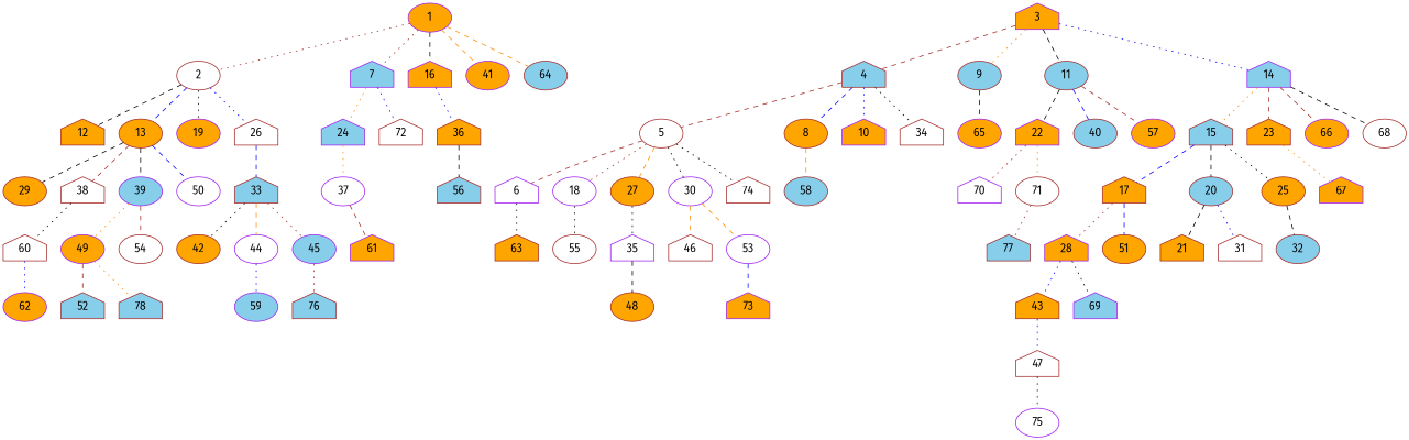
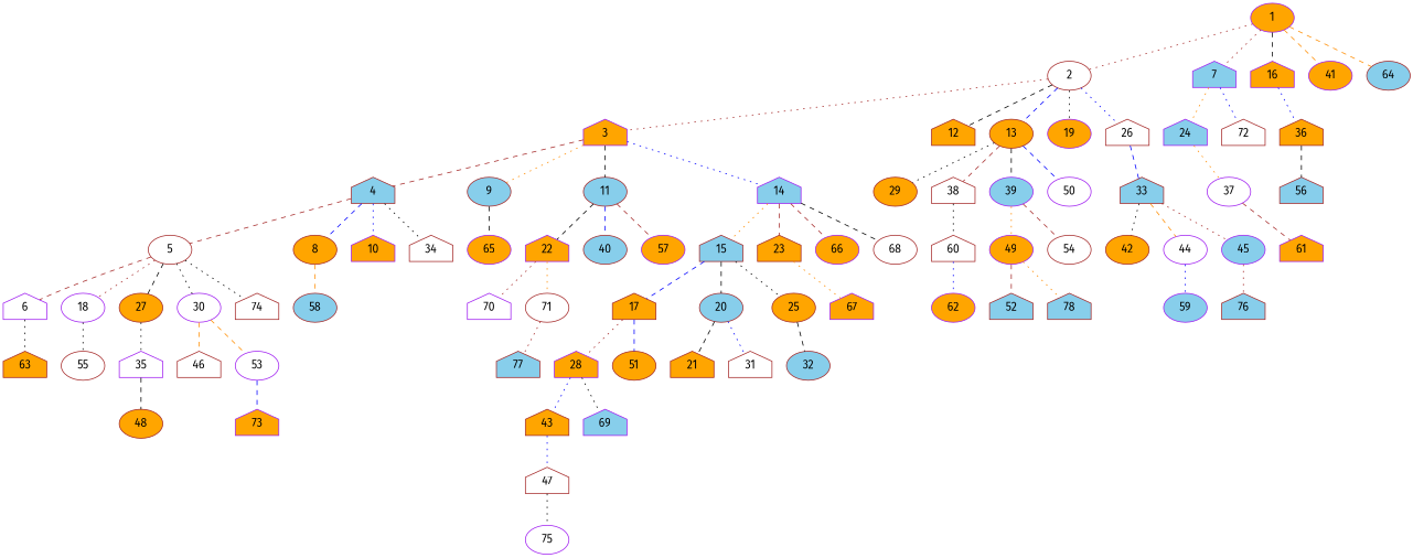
  graph {
    fontname="Fira Sans"
    node [color=brown fillcolor=orange fontname="Fira Sans" shape=ellipse style=filled]
    edge [color=black fontname="Fira Sans" style=dotted weight=1.0]
    1 [color=purple]
    2 [fillcolor=white]
    7 [color=purple fillcolor=skyblue shape=house]
    16 [color=purple shape=house]
    41 [color=purple]
    64 [fillcolor=skyblue]
    3 [color=purple shape=house]
    12 [shape=house]
    13
    19 [color=purple]
    26 [fillcolor=white shape=house]
    24 [color=purple fillcolor=skyblue shape=house]
    72 [fillcolor=white shape=house]
    36 [shape=house]
    4 [fillcolor=skyblue shape=house]
    9 [fillcolor=skyblue]
    11 [fillcolor=skyblue]
    14 [color=purple fillcolor=skyblue shape=house]
    29
    38 [fillcolor=white shape=house]
    39 [color=purple fillcolor=skyblue]
    50 [color=purple fillcolor=white]
    33 [fillcolor=skyblue shape=house]
    5 [fillcolor=white]
    8
    10 [color=purple shape=house]
    34 [fillcolor=white shape=house]
    65 [color=purple]
    22 [color=purple shape=house]
    40 [fillcolor=skyblue]
    57 [color=purple]
    15 [fillcolor=skyblue shape=house]
    23 [shape=house]
    66 [color=purple]
    68 [fillcolor=white]
    6 [color=purple fillcolor=white shape=house]
    18 [color=purple fillcolor=white]
    27
    30 [color=purple fillcolor=white]
    74 [fillcolor=white shape=house]
    58 [fillcolor=skyblue]
    63 [shape=house]
    55 [fillcolor=white]
    35 [color=purple fillcolor=white shape=house]
    46 [fillcolor=white shape=house]
    53 [color=purple fillcolor=white]
    37 [color=purple fillcolor=white]
    70 [color=purple fillcolor=white shape=house]
    71 [fillcolor=white]
    60 [fillcolor=white shape=house]
    49 [color=purple]
    54 [fillcolor=white]
    17 [shape=house]
    20 [fillcolor=skyblue]
    25
    67 [color=purple shape=house]
    28 [color=purple shape=house]
    51
    21 [shape=house]
    31 [fillcolor=white shape=house]
    32 [fillcolor=skyblue]
    56 [fillcolor=skyblue shape=house]
    43 [shape=house]
    69 [color=purple fillcolor=skyblue shape=house]
    77 [fillcolor=skyblue shape=house]
    61 [color=purple shape=house]
    42
    44 [color=purple fillcolor=white]
    45 [color=purple fillcolor=skyblue]
    48
    47 [fillcolor=white shape=house]
    73 [color=purple shape=house]
    59 [color=purple fillcolor=skyblue]
    76 [fillcolor=skyblue shape=house]
    62 [color=purple]
    52 [fillcolor=skyblue shape=house]
    78 [fillcolor=skyblue shape=house]
    75 [color=purple fillcolor=white]
    1 -- 2 [color=brown]
    1 -- 7 [color=brown]
    1 -- 16 [style=dashed]
    1 -- 41 [color=darkorange style=dashed]
    1 -- 64 [color=darkorange style=dashed]
+   2 -- 3 [color=brown]
    2 -- 12 [style=dashed]
    2 -- 13 [color=blue style=dashed]
    2 -- 19 [weight=2.0]
    2 -- 26 [color=blue]
    7 -- 24 [color=darkorange]
    7 -- 72 [color=blue]
    16 -- 36 [color=blue]
    3 -- 4 [color=brown style=dashed]
    3 -- 9 [color=darkorange]
    3 -- 11 [style=dashed]
    3 -- 14 [color=blue]
-   13 -- 29 [style=dashed]
+   13 -- 29
    13 -- 38 [color=brown style=dashed]
    13 -- 39 [style=dashed]
    13 -- 50 [color=blue style=dashed]
    26 -- 33 [color=blue style=dashed]
    24 -- 37 [color=darkorange]
    36 -- 56 [style=dashed]
    4 -- 5 [color=brown style=dashed]
    4 -- 8 [color=blue style=dashed]
    4 -- 10 [color=blue]
    4 -- 34
    9 -- 65 [style=dashed weight=2.0]
    11 -- 22 [style=dashed]
    11 -- 40 [color=blue style=dashed]
    11 -- 57 [color=brown style=dashed]
    14 -- 15 [color=darkorange]
    14 -- 23 [color=brown style=dashed]
    14 -- 66 [color=brown style=dashed]
    14 -- 68 [style=dashed]
    38 -- 60
    39 -- 49 [color=darkorange]
    39 -- 54 [color=brown style=dashed]
    33 -- 42
    33 -- 44 [color=darkorange style=dashed]
    33 -- 45 [color=brown]
    5 -- 6 [color=brown style=dashed]
    5 -- 18 [color=brown]
-   5 -- 27 [color=darkorange style=dashed]
+   5 -- 27 [style=dashed]
    5 -- 30
    5 -- 74
    8 -- 58 [color=darkorange style=dashed weight=2.0]
    22 -- 70 [color=brown]
    22 -- 71 [color=darkorange]
    15 -- 17 [color=blue style=dashed]
    15 -- 20 [style=dashed]
    15 -- 25
    23 -- 67 [color=darkorange]
    6 -- 63
    18 -- 55
    27 -- 35
    30 -- 46 [color=darkorange style=dashed]
    30 -- 53 [color=darkorange style=dashed]
    35 -- 48 [style=dashed]
    53 -- 73 [color=blue style=dashed]
    37 -- 61 [color=brown style=dashed]
    71 -- 77 [color=brown]
    60 -- 62 [color=blue]
    49 -- 52 [color=brown style=dashed]
    49 -- 78 [color=darkorange]
    17 -- 28 [color=brown]
    17 -- 51 [color=blue style=dashed]
    20 -- 21 [style=dashed]
    20 -- 31 [color=blue]
    25 -- 32 [style=dashed weight=2.0]
    28 -- 43 [color=blue]
    28 -- 69
    43 -- 47 [color=blue]
    44 -- 59 [color=blue]
    45 -- 76 [color=brown]
    47 -- 75
  }
